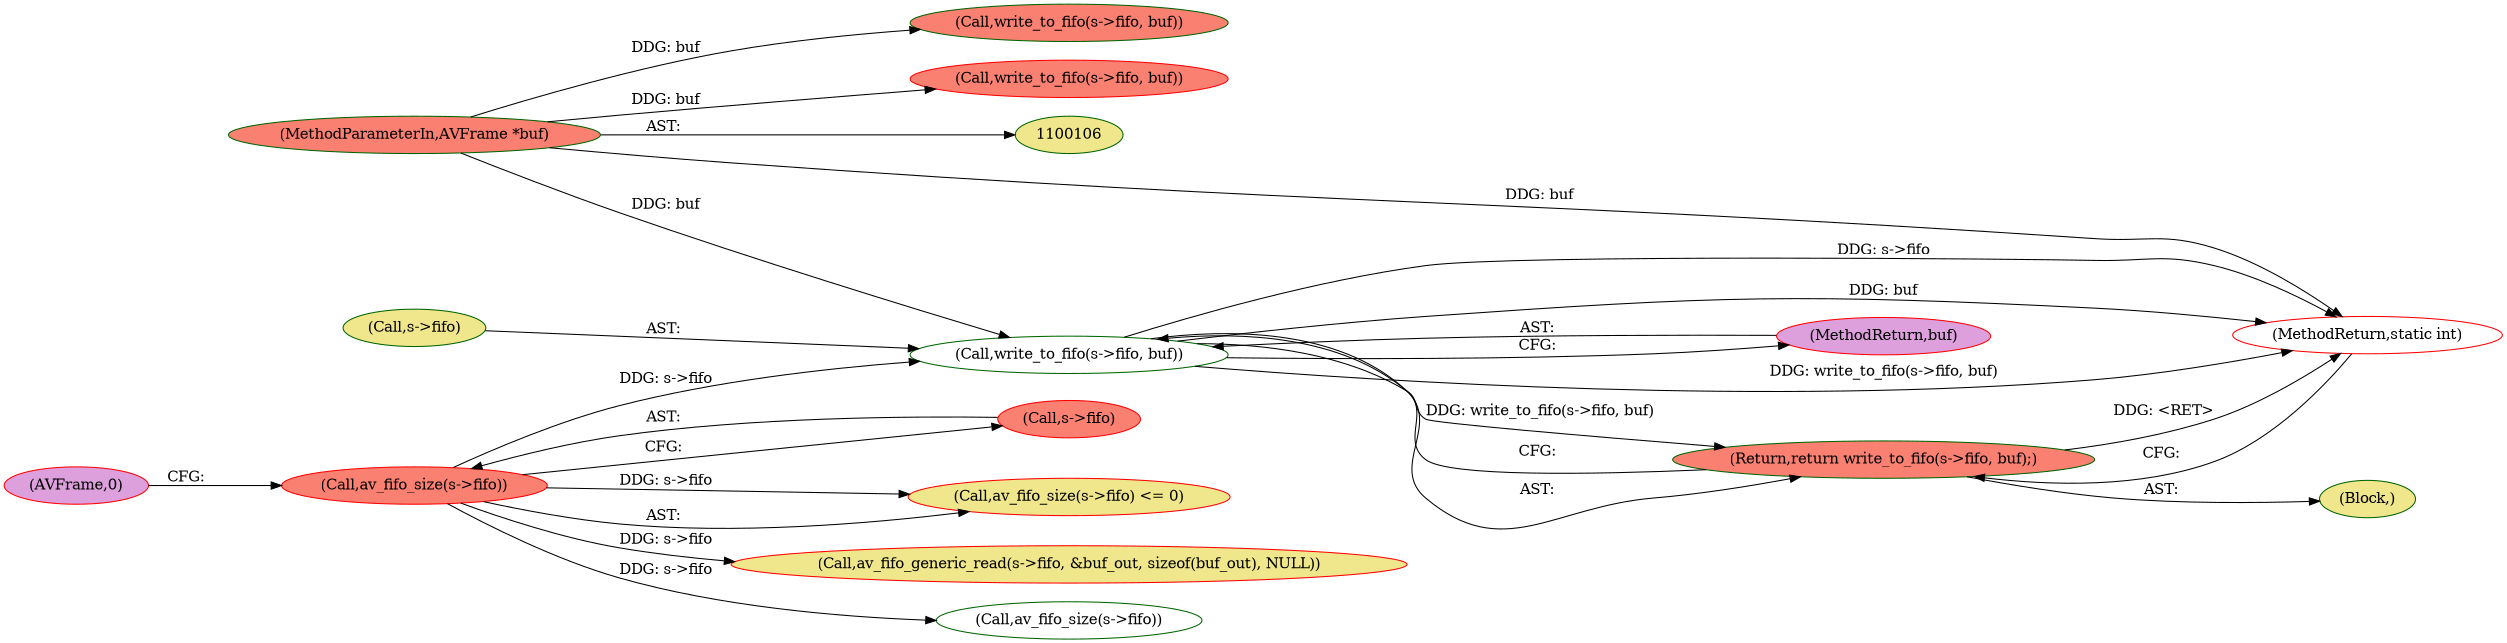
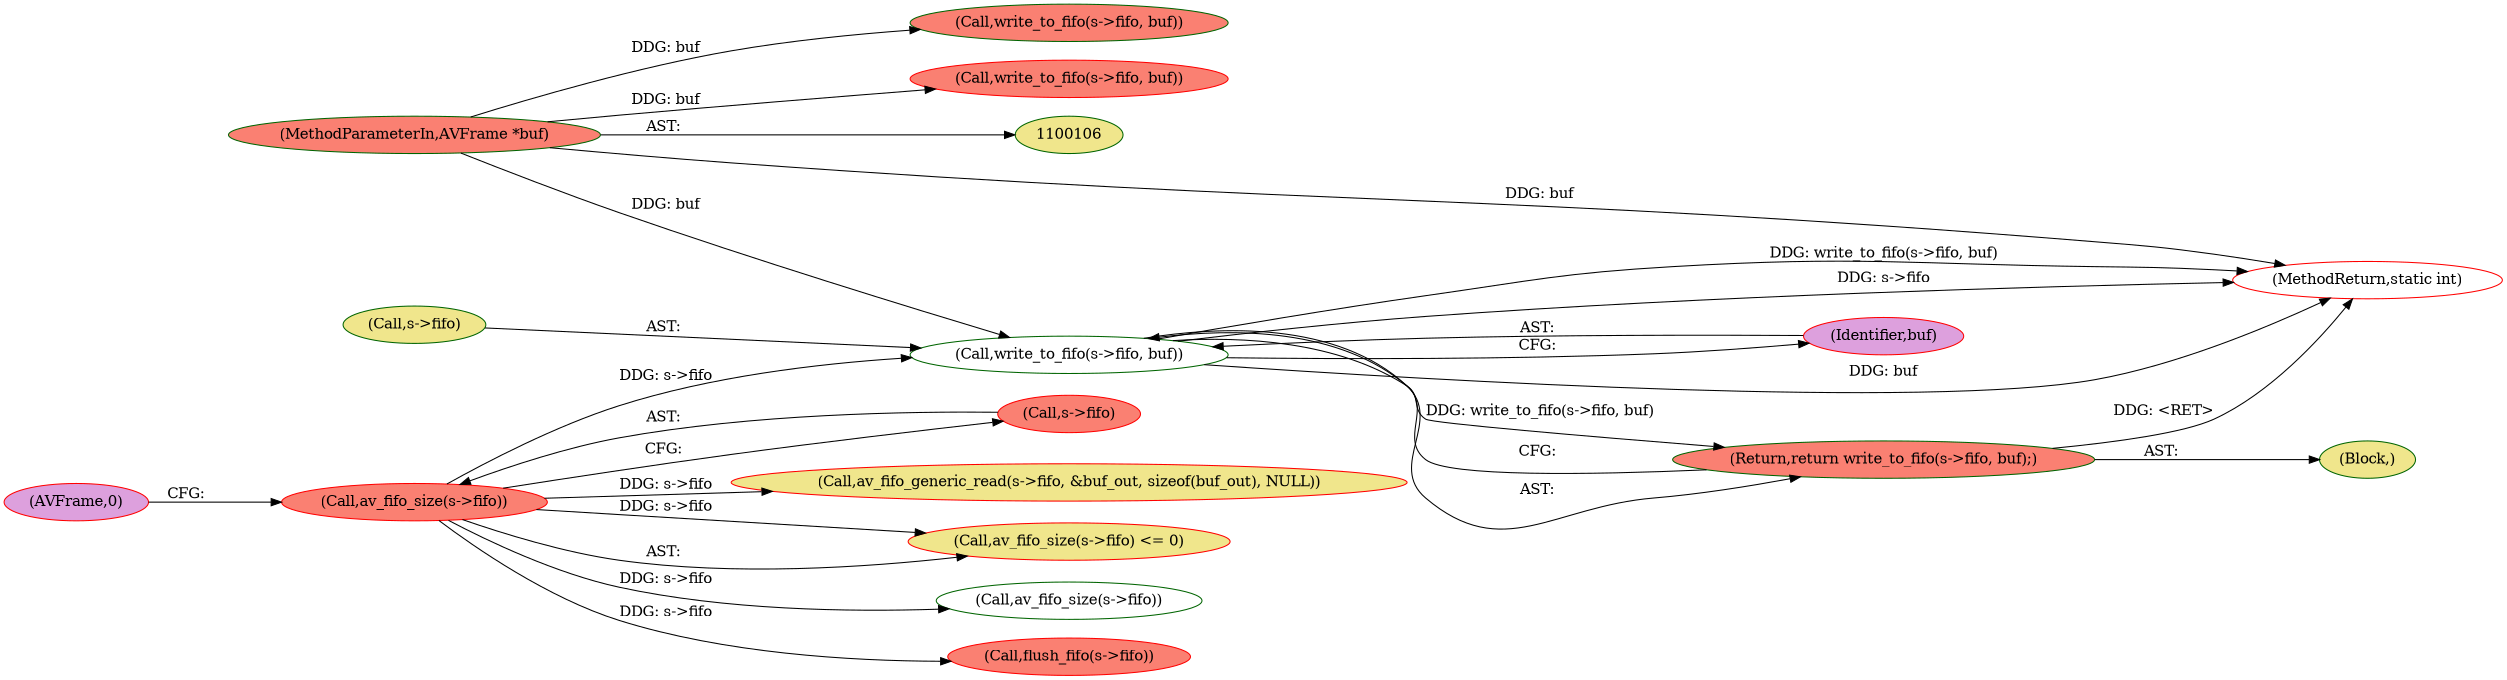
  digraph {
    rankdir=LR
    node [color=red fillcolor=salmon style=filled]
    n1 [color=darkgreen fillcolor=white label="(Call,write_to_fifo(s->fifo, buf))"]
    n2 [color=darkgreen label="(Return,return write_to_fifo(s->fifo, buf);)"]
    n3 [fillcolor=white label="(MethodReturn,static int)"]
-   n4 [fillcolor=plum label="(MethodReturn,buf)"]
+   n4 [fillcolor=plum label="(Identifier,buf)"]
    n5 [color=darkgreen fillcolor=khaki label="(Block,)"]
    n6 [label="(Call,av_fifo_size(s->fifo))"]
    n7 [label="(Call,s->fifo)"]
    n8 [fillcolor=khaki label="(Call,av_fifo_size(s->fifo) <= 0)"]
    n9 [fillcolor=khaki label="(Call,av_fifo_generic_read(s->fifo, &buf_out, sizeof(buf_out), NULL))"]
    n10 [color=darkgreen fillcolor=white label="(Call,av_fifo_size(s->fifo))"]
+   n11 [label="(Call,flush_fifo(s->fifo))"]
    n12 [color=darkgreen label="(MethodParameterIn,AVFrame *buf)"]
    n13 [color=darkgreen label="(Call,write_to_fifo(s->fifo, buf))"]
    n14 [label="(Call,write_to_fifo(s->fifo, buf))"]
    n15 [color=darkgreen fillcolor=khaki label=1100106]
    n16 [fillcolor=plum label="(AVFrame,0)"]
    n17 [color=darkgreen fillcolor=khaki label="(Call,s->fifo)"]
    n1 -> n2 [label="AST: "]
    n1 -> n2 [label="DDG: write_to_fifo(s->fifo, buf)"]
    n1 -> n3 [label="DDG: s->fifo"]
    n1 -> n3 [label="DDG: buf"]
    n1 -> n3 [label="DDG: write_to_fifo(s->fifo, buf)"]
    n1 -> n4 [label="CFG: "]
    n2 -> n1 [label="CFG: "]
    n2 -> n3 [label="DDG: <RET>"]
    n2 -> n5 [label="AST: "]
-   n3 -> n2 [label="CFG: "]
    n4 -> n1 [label="AST: "]
    n6 -> n1 [label="DDG: s->fifo"]
    n6 -> n7 [label="CFG: "]
    n6 -> n8 [label="AST: "]
    n6 -> n8 [label="DDG: s->fifo"]
    n6 -> n9 [label="DDG: s->fifo"]
    n6 -> n10 [label="DDG: s->fifo"]
+   n6 -> n11 [label="DDG: s->fifo"]
    n7 -> n6 [label="AST: "]
    n12 -> n1 [label="DDG: buf"]
    n12 -> n3 [label="DDG: buf"]
    n12 -> n13 [label="DDG: buf"]
    n12 -> n14 [label="DDG: buf"]
    n12 -> n15 [label="AST: "]
    n16 -> n6 [label="CFG: "]
    n17 -> n1 [label="AST: "]
  }
